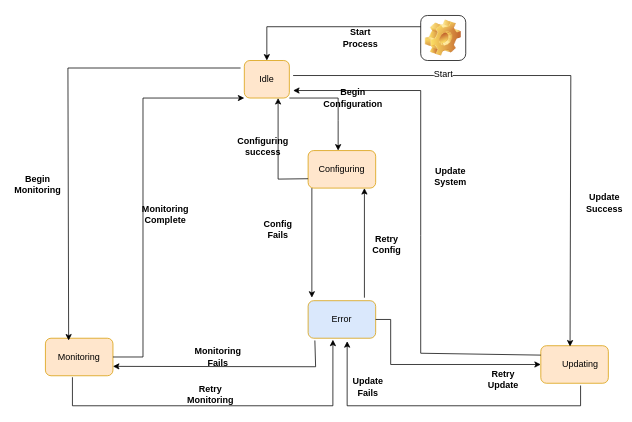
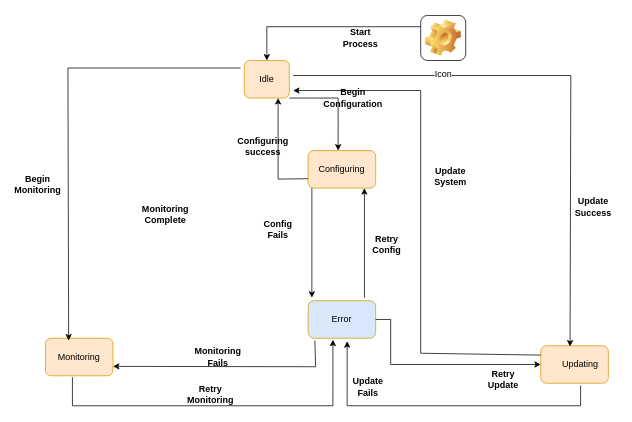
  <mxCell id="0" />
  <mxCell id="1" parent="0" />
  <mxCell id="2" value="Idle" style="rounded=1;whiteSpace=wrap;html=1;fillColor=#ffe6cc;strokeColor=#d79b00;" vertex="1" parent="1"><mxGeometry x="325" y="80" width="60" height="50" as="geometry" /></mxCell>
  <mxCell id="3" value="Configuring" style="rounded=1;whiteSpace=wrap;html=1;fillColor=#ffe6cc;strokeColor=#d79b00;" vertex="1" parent="1"><mxGeometry x="410" y="200" width="90" height="50" as="geometry" /></mxCell>
  <mxCell id="4" value="Monitoring" style="rounded=1;whiteSpace=wrap;html=1;fillColor=#ffe6cc;strokeColor=#d79b00;" vertex="1" parent="1"><mxGeometry x="60" y="450" width="90" height="50" as="geometry" /></mxCell>
  <mxCell id="5" value="&lt;span style=&quot;white-space: pre;&quot;&gt;&#09;&lt;/span&gt;Updating" style="rounded=1;whiteSpace=wrap;html=1;fillColor=#ffe6cc;strokeColor=#d79b00;align=left;" vertex="1" parent="1"><mxGeometry x="720" y="460" width="90" height="50" as="geometry" /></mxCell>
  <mxCell id="6" value="Error" style="rounded=1;whiteSpace=wrap;html=1;fillColor=#dae8fc;strokeColor=#d79b00;" vertex="1" parent="1"><mxGeometry x="410" y="400" width="90" height="50" as="geometry" /></mxCell>
  <mxCell id="7" value="" style="endArrow=classic;html=1;rounded=0;entryX=0.344;entryY=0.06;entryDx=0;entryDy=0;entryPerimeter=0;" edge="1" parent="1" target="4"><mxGeometry width="50" height="50" relative="1" as="geometry"><mxPoint x="320" y="90" as="sourcePoint" /><mxPoint x="220" y="290" as="targetPoint" /><Array as="points"><mxPoint x="90" y="90" /></Array></mxGeometry></mxCell>
  <mxCell id="8" value="" style="endArrow=classic;html=1;rounded=0;entryX=0.433;entryY=0.02;entryDx=0;entryDy=0;entryPerimeter=0;" edge="1" parent="1" target="5"><mxGeometry width="50" height="50" relative="1" as="geometry"><mxPoint x="390" y="100" as="sourcePoint" /><mxPoint x="440" y="230" as="targetPoint" /><Array as="points"><mxPoint x="760" y="100" /></Array></mxGeometry></mxCell>
  <mxCell id="9" value="" style="endArrow=classic;html=1;rounded=0;exitX=0;exitY=0.25;exitDx=0;exitDy=0;" edge="1" parent="1" source="5"><mxGeometry width="50" height="50" relative="1" as="geometry"><mxPoint x="540" y="330" as="sourcePoint" /><mxPoint x="390" y="120" as="targetPoint" /><Array as="points"><mxPoint x="560" y="470" /><mxPoint x="560" y="313" /><mxPoint x="560" y="120" /></Array></mxGeometry></mxCell>
- <mxCell id="10" value="" style="endArrow=classic;html=1;rounded=0;entryX=0;entryY=1;entryDx=0;entryDy=0;exitX=1;exitY=0.5;exitDx=0;exitDy=0;" edge="1" parent="1" source="4" target="2"><mxGeometry width="50" height="50" relative="1" as="geometry"><mxPoint x="325" y="310" as="sourcePoint" /><mxPoint x="440" y="230" as="targetPoint" /><Array as="points"><mxPoint x="190" y="475" /><mxPoint x="190" y="130" /></Array></mxGeometry></mxCell>
  <mxCell id="11" value="" style="endArrow=classic;html=1;rounded=0;entryX=0.75;entryY=1;entryDx=0;entryDy=0;exitX=0;exitY=0.75;exitDx=0;exitDy=0;" edge="1" parent="1" source="3" target="2"><mxGeometry width="50" height="50" relative="1" as="geometry"><mxPoint x="370" y="250" as="sourcePoint" /><mxPoint x="440" y="230" as="targetPoint" /><Array as="points"><mxPoint x="370" y="238" /></Array></mxGeometry></mxCell>
  <mxCell id="12" value="" style="endArrow=classic;html=1;rounded=0;exitX=1;exitY=1;exitDx=0;exitDy=0;" edge="1" parent="1" source="2"><mxGeometry width="50" height="50" relative="1" as="geometry"><mxPoint x="390" y="280" as="sourcePoint" /><mxPoint x="450" y="200" as="targetPoint" /><Array as="points"><mxPoint x="450" y="130" /><mxPoint x="450" y="160" /></Array></mxGeometry></mxCell>
  <mxCell id="13" value="" style="endArrow=classic;html=1;rounded=0;" edge="1" parent="1"><mxGeometry width="50" height="50" relative="1" as="geometry"><mxPoint x="485" y="396" as="sourcePoint" /><mxPoint x="485" y="250" as="targetPoint" /><Array as="points"><mxPoint x="485" y="250" /></Array></mxGeometry></mxCell>
  <mxCell id="14" value="" style="endArrow=classic;html=1;rounded=0;entryX=0.689;entryY=-0.04;entryDx=0;entryDy=0;entryPerimeter=0;exitX=0.689;exitY=1.04;exitDx=0;exitDy=0;exitPerimeter=0;" edge="1" parent="1"><mxGeometry width="50" height="50" relative="1" as="geometry"><mxPoint x="415" y="250" as="sourcePoint" /><mxPoint x="415" y="396" as="targetPoint" /></mxGeometry></mxCell>
  <mxCell id="15" value="" style="endArrow=classic;html=1;rounded=0;entryX=0.367;entryY=1.04;entryDx=0;entryDy=0;entryPerimeter=0;exitX=0.4;exitY=1.04;exitDx=0;exitDy=0;exitPerimeter=0;" edge="1" parent="1" source="4" target="6"><mxGeometry width="50" height="50" relative="1" as="geometry"><mxPoint x="100" y="540" as="sourcePoint" /><mxPoint x="440" y="430" as="targetPoint" /><Array as="points"><mxPoint x="96" y="540" /><mxPoint x="443" y="540" /></Array></mxGeometry></mxCell>
  <mxCell id="16" value="" style="endArrow=classic;html=1;rounded=0;entryX=0.578;entryY=1.08;entryDx=0;entryDy=0;entryPerimeter=0;exitX=0.589;exitY=1.06;exitDx=0;exitDy=0;exitPerimeter=0;" edge="1" parent="1" source="5" target="6"><mxGeometry width="50" height="50" relative="1" as="geometry"><mxPoint x="780" y="540" as="sourcePoint" /><mxPoint x="440" y="430" as="targetPoint" /><Array as="points"><mxPoint x="773" y="540" /><mxPoint x="462" y="540" /></Array></mxGeometry></mxCell>
  <mxCell id="17" value="" style="endArrow=classic;html=1;rounded=0;entryX=0;entryY=0.5;entryDx=0;entryDy=0;exitX=1;exitY=0.5;exitDx=0;exitDy=0;" edge="1" parent="1" source="6" target="5"><mxGeometry width="50" height="50" relative="1" as="geometry"><mxPoint x="520" y="450" as="sourcePoint" /><mxPoint x="440" y="430" as="targetPoint" /><Array as="points"><mxPoint x="520" y="425" /><mxPoint x="520" y="485" /></Array></mxGeometry></mxCell>
  <mxCell id="18" value="&lt;b&gt;Begin Configuration&lt;/b&gt;" style="text;html=1;align=center;verticalAlign=middle;whiteSpace=wrap;rounded=0;" vertex="1" parent="1"><mxGeometry x="440" y="115" width="60" height="30" as="geometry" /></mxCell>
  <mxCell id="19" value="&lt;b&gt;Configuring success&lt;/b&gt;" style="text;html=1;align=center;verticalAlign=middle;whiteSpace=wrap;rounded=0;" vertex="1" parent="1"><mxGeometry x="320" y="180" width="60" height="30" as="geometry" /></mxCell>
  <mxCell id="20" value="&lt;b&gt;Retry Config&lt;/b&gt;" style="text;html=1;align=center;verticalAlign=middle;whiteSpace=wrap;rounded=0;" vertex="1" parent="1"><mxGeometry x="485" y="310" width="60" height="30" as="geometry" /></mxCell>
  <mxCell id="21" value="&lt;b&gt;Config Fails&lt;/b&gt;" style="text;html=1;align=center;verticalAlign=middle;whiteSpace=wrap;rounded=0;" vertex="1" parent="1"><mxGeometry x="340" y="290" width="60" height="30" as="geometry" /></mxCell>
  <mxCell id="22" value="" style="endArrow=classic;html=1;rounded=0;entryX=1;entryY=0.75;entryDx=0;entryDy=0;exitX=0.1;exitY=1.06;exitDx=0;exitDy=0;exitPerimeter=0;" edge="1" parent="1" source="6" target="4"><mxGeometry width="50" height="50" relative="1" as="geometry"><mxPoint x="400" y="490" as="sourcePoint" /><mxPoint x="440" y="530" as="targetPoint" /><Array as="points"><mxPoint x="420" y="488" /></Array></mxGeometry></mxCell>
  <mxCell id="23" value="&lt;b&gt;Monitoring Fails&lt;/b&gt;" style="text;html=1;align=center;verticalAlign=middle;whiteSpace=wrap;rounded=0;" vertex="1" parent="1"><mxGeometry x="260" y="460" width="60" height="30" as="geometry" /></mxCell>
  <mxCell id="24" value="&lt;b&gt;Retry Monitoring&lt;/b&gt;" style="text;html=1;align=center;verticalAlign=middle;whiteSpace=wrap;rounded=0;" vertex="1" parent="1"><mxGeometry x="250" y="510" width="60" height="30" as="geometry" /></mxCell>
  <mxCell id="25" value="&lt;b&gt;Begin Monitoring&lt;/b&gt;" style="text;html=1;align=center;verticalAlign=middle;whiteSpace=wrap;rounded=0;" vertex="1" parent="1"><mxGeometry x="20" y="230" width="60" height="30" as="geometry" /></mxCell>
  <mxCell id="26" value="&lt;b&gt;Monitoring Complete&lt;/b&gt;" style="text;html=1;align=center;verticalAlign=middle;whiteSpace=wrap;rounded=0;" vertex="1" parent="1"><mxGeometry x="190" y="270" width="60" height="30" as="geometry" /></mxCell>
  <mxCell id="27" value="&lt;b&gt;Update System&lt;/b&gt;" style="text;html=1;align=center;verticalAlign=middle;whiteSpace=wrap;rounded=0;" vertex="1" parent="1"><mxGeometry x="570" y="220" width="60" height="30" as="geometry" /></mxCell>
- <mxCell id="28" value="&lt;b&gt;Update Success&lt;/b&gt;" style="text;html=1;align=center;verticalAlign=middle;whiteSpace=wrap;rounded=0;" vertex="1" parent="1"><mxGeometry x="775" y="255" width="60" height="30" as="geometry" /></mxCell>
+ <mxCell id="28" value="&lt;b&gt;Update Success&lt;/b&gt;" style="text;html=1;align=center;verticalAlign=middle;whiteSpace=wrap;rounded=0;" vertex="1" parent="1"><mxGeometry x="760" y="260" width="60" height="30" as="geometry" /></mxCell>
  <mxCell id="29" value="&lt;b&gt;Update Fails&lt;/b&gt;" style="text;html=1;align=center;verticalAlign=middle;whiteSpace=wrap;rounded=0;" vertex="1" parent="1"><mxGeometry x="460" y="500" width="60" height="30" as="geometry" /></mxCell>
  <mxCell id="30" value="&lt;b&gt;Retry Update&lt;/b&gt;" style="text;html=1;align=center;verticalAlign=middle;whiteSpace=wrap;rounded=0;" vertex="1" parent="1"><mxGeometry x="640" y="490" width="60" height="30" as="geometry" /></mxCell>
- <mxCell id="31" value="Start" style="icon;html=1;image=img/clipart/Gear_128x128.png" vertex="1" parent="1"><mxGeometry x="560" y="20" width="60" height="60" as="geometry" /></mxCell>
+ <mxCell id="31" value="Icon" style="icon;html=1;image=img/clipart/Gear_128x128.png" vertex="1" parent="1"><mxGeometry x="560" y="20" width="60" height="60" as="geometry" /></mxCell>
  <mxCell id="32" value="" style="endArrow=classic;html=1;rounded=0;entryX=0.5;entryY=0;entryDx=0;entryDy=0;exitX=0;exitY=0.25;exitDx=0;exitDy=0;" edge="1" parent="1" source="31" target="2"><mxGeometry width="50" height="50" relative="1" as="geometry"><mxPoint x="350" y="30" as="sourcePoint" /><mxPoint x="440" y="230" as="targetPoint" /><Array as="points"><mxPoint x="355" y="35" /></Array></mxGeometry></mxCell>
  <mxCell id="33" value="&lt;b&gt;Start Process&lt;/b&gt;" style="text;html=1;align=center;verticalAlign=middle;whiteSpace=wrap;rounded=0;" vertex="1" parent="1"><mxGeometry x="450" y="35" width="60" height="30" as="geometry" /></mxCell>
